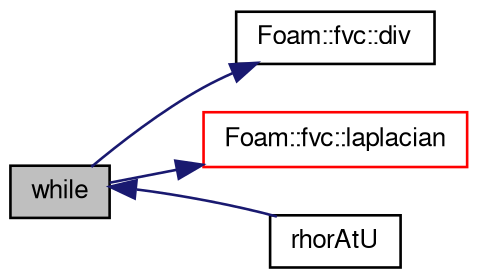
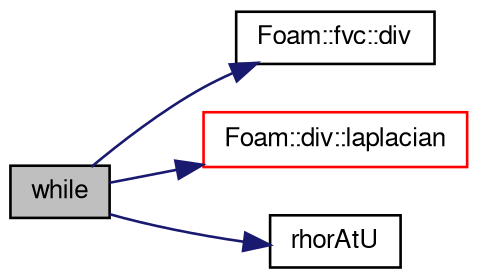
  digraph {
    rankdir=LR
    node [color=black fontname=FreeSans fontsize=10 shape=record]
    edge [color=midnightblue fontname=FreeSans fontsize=10 labelfontname=FreeSans labelfontsize=10 style=solid]
    n1 [fillcolor=grey75 fontcolor=black height=0.2 label=while style=filled width=0.4]
    n2 [height=0.2 label="Foam::fvc::div" width=0.4]
-   n3 [color=red height=0.2 label="Foam::fvc::laplacian" width=0.4]
+   n3 [color=red height=0.2 label="Foam::div::laplacian" width=0.4]
    n4 [height=0.2 label=rhorAtU width=0.4]
    n1 -> n2
    n1 -> n3
-   n4 -> n1
+   n1 -> n4
  }
